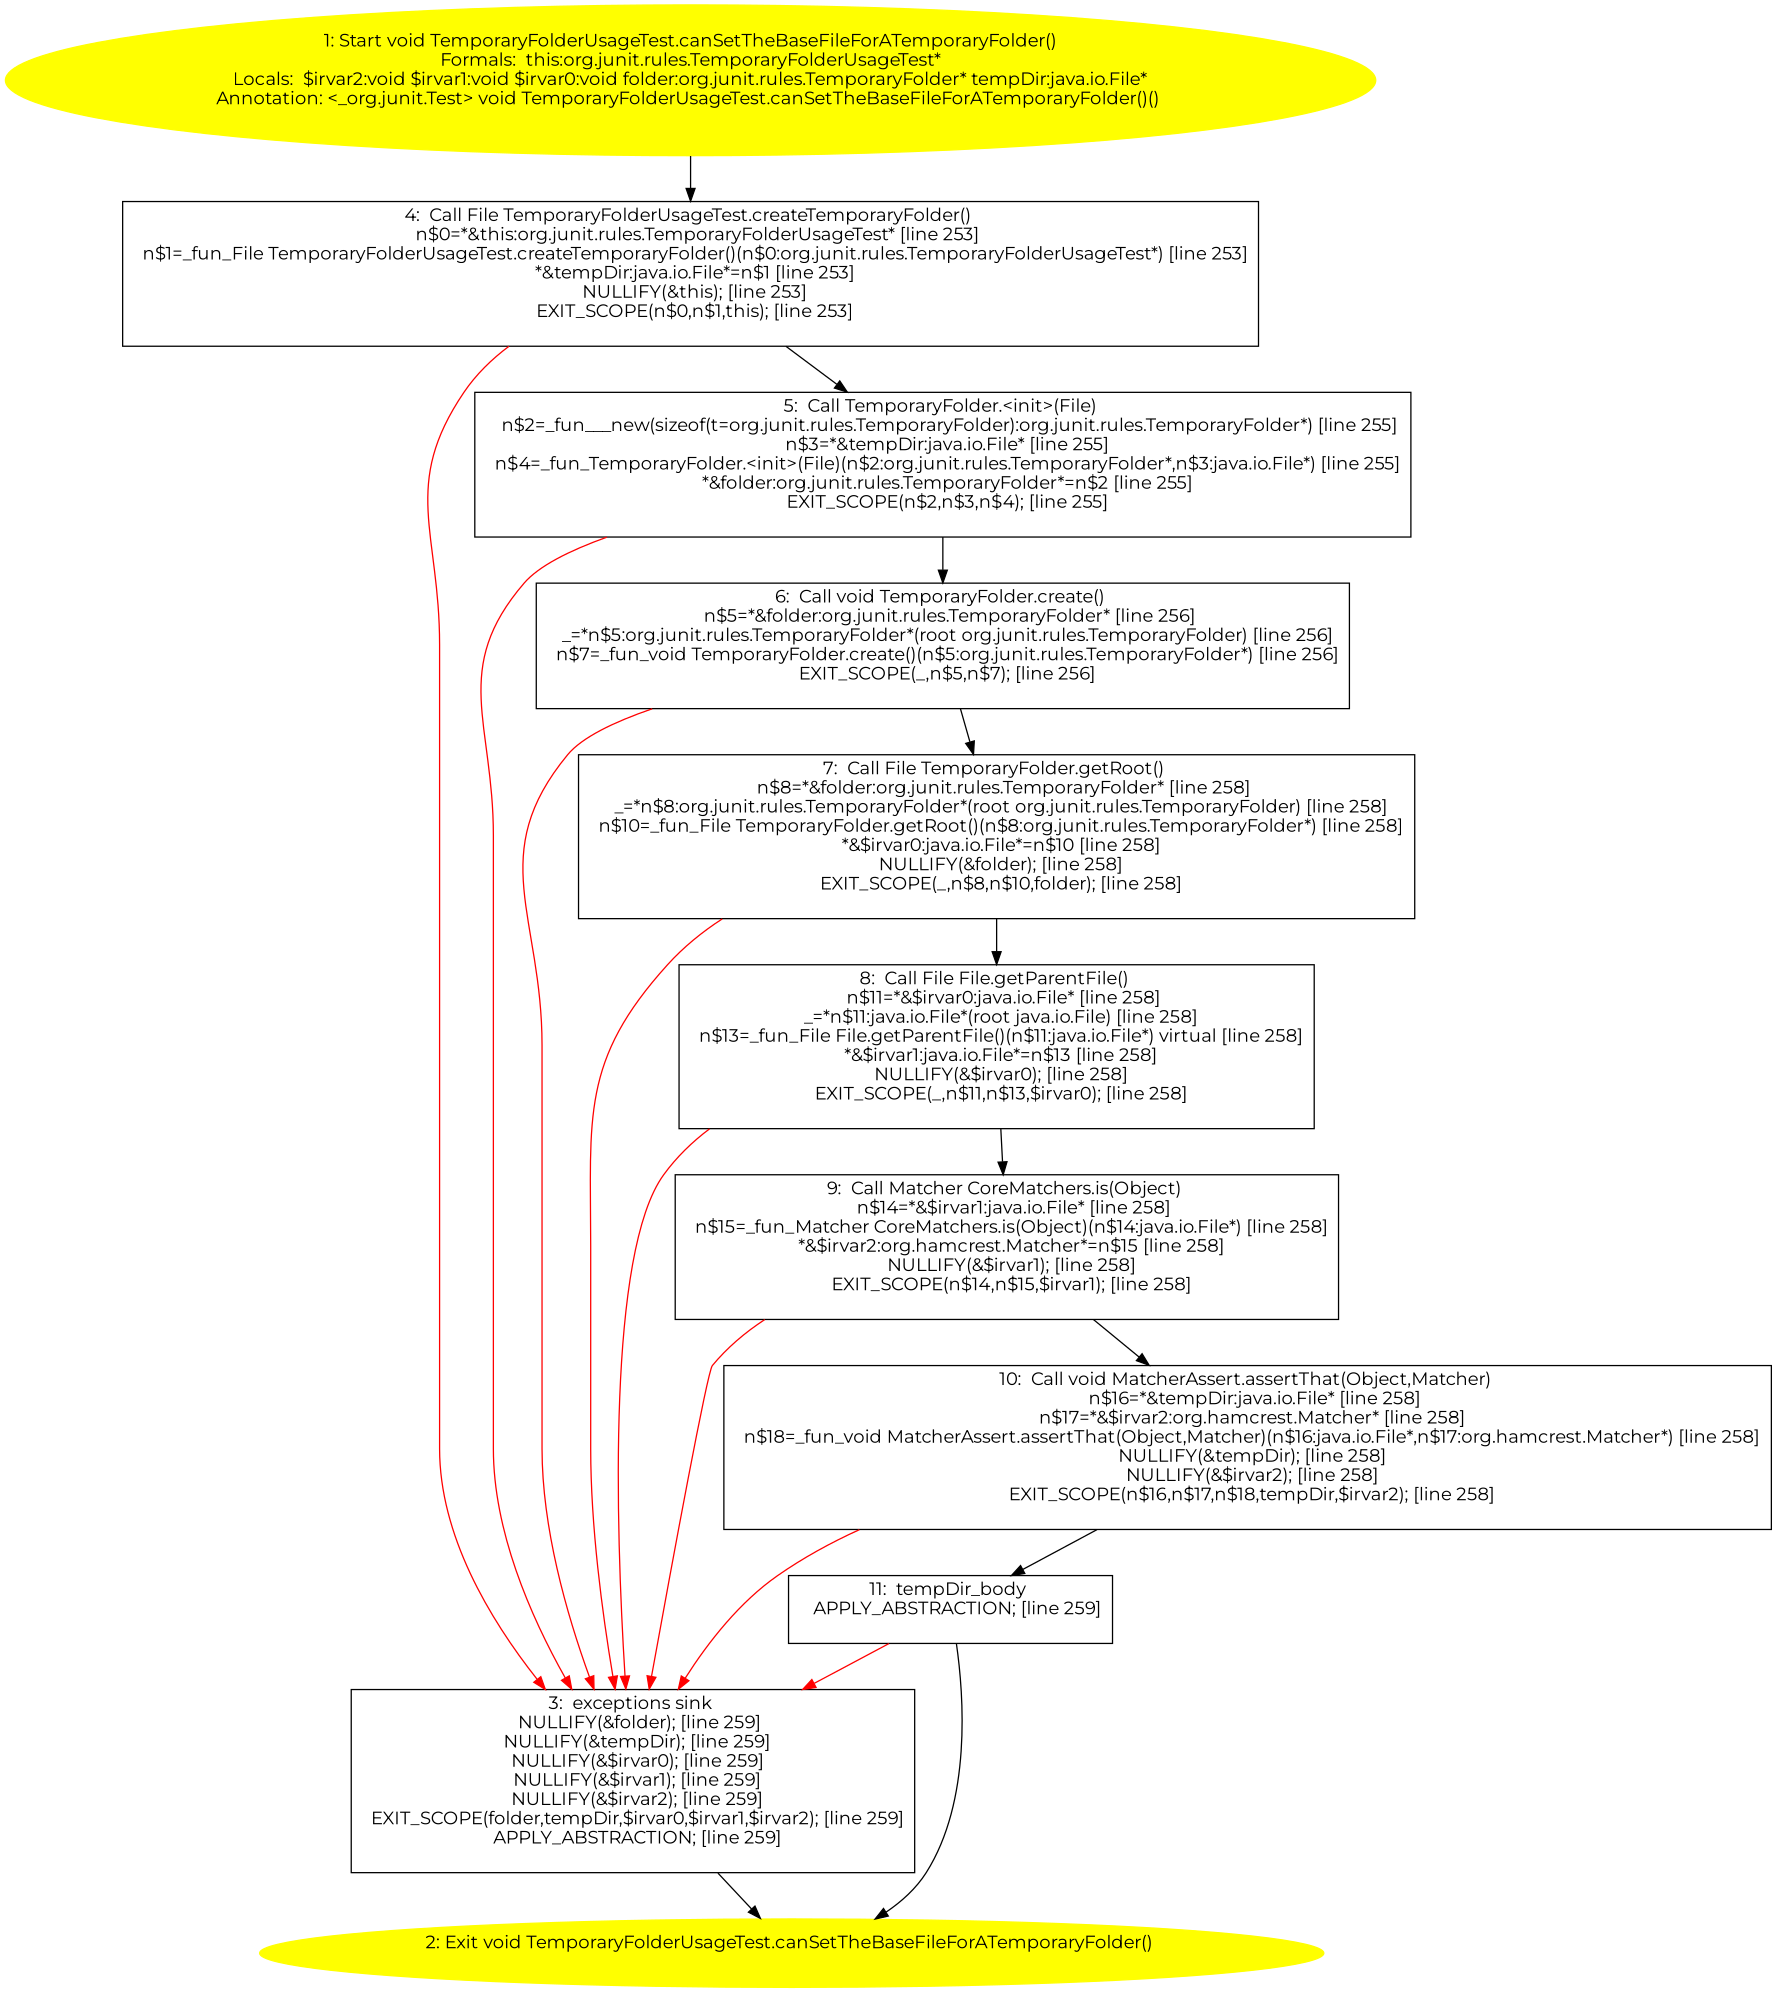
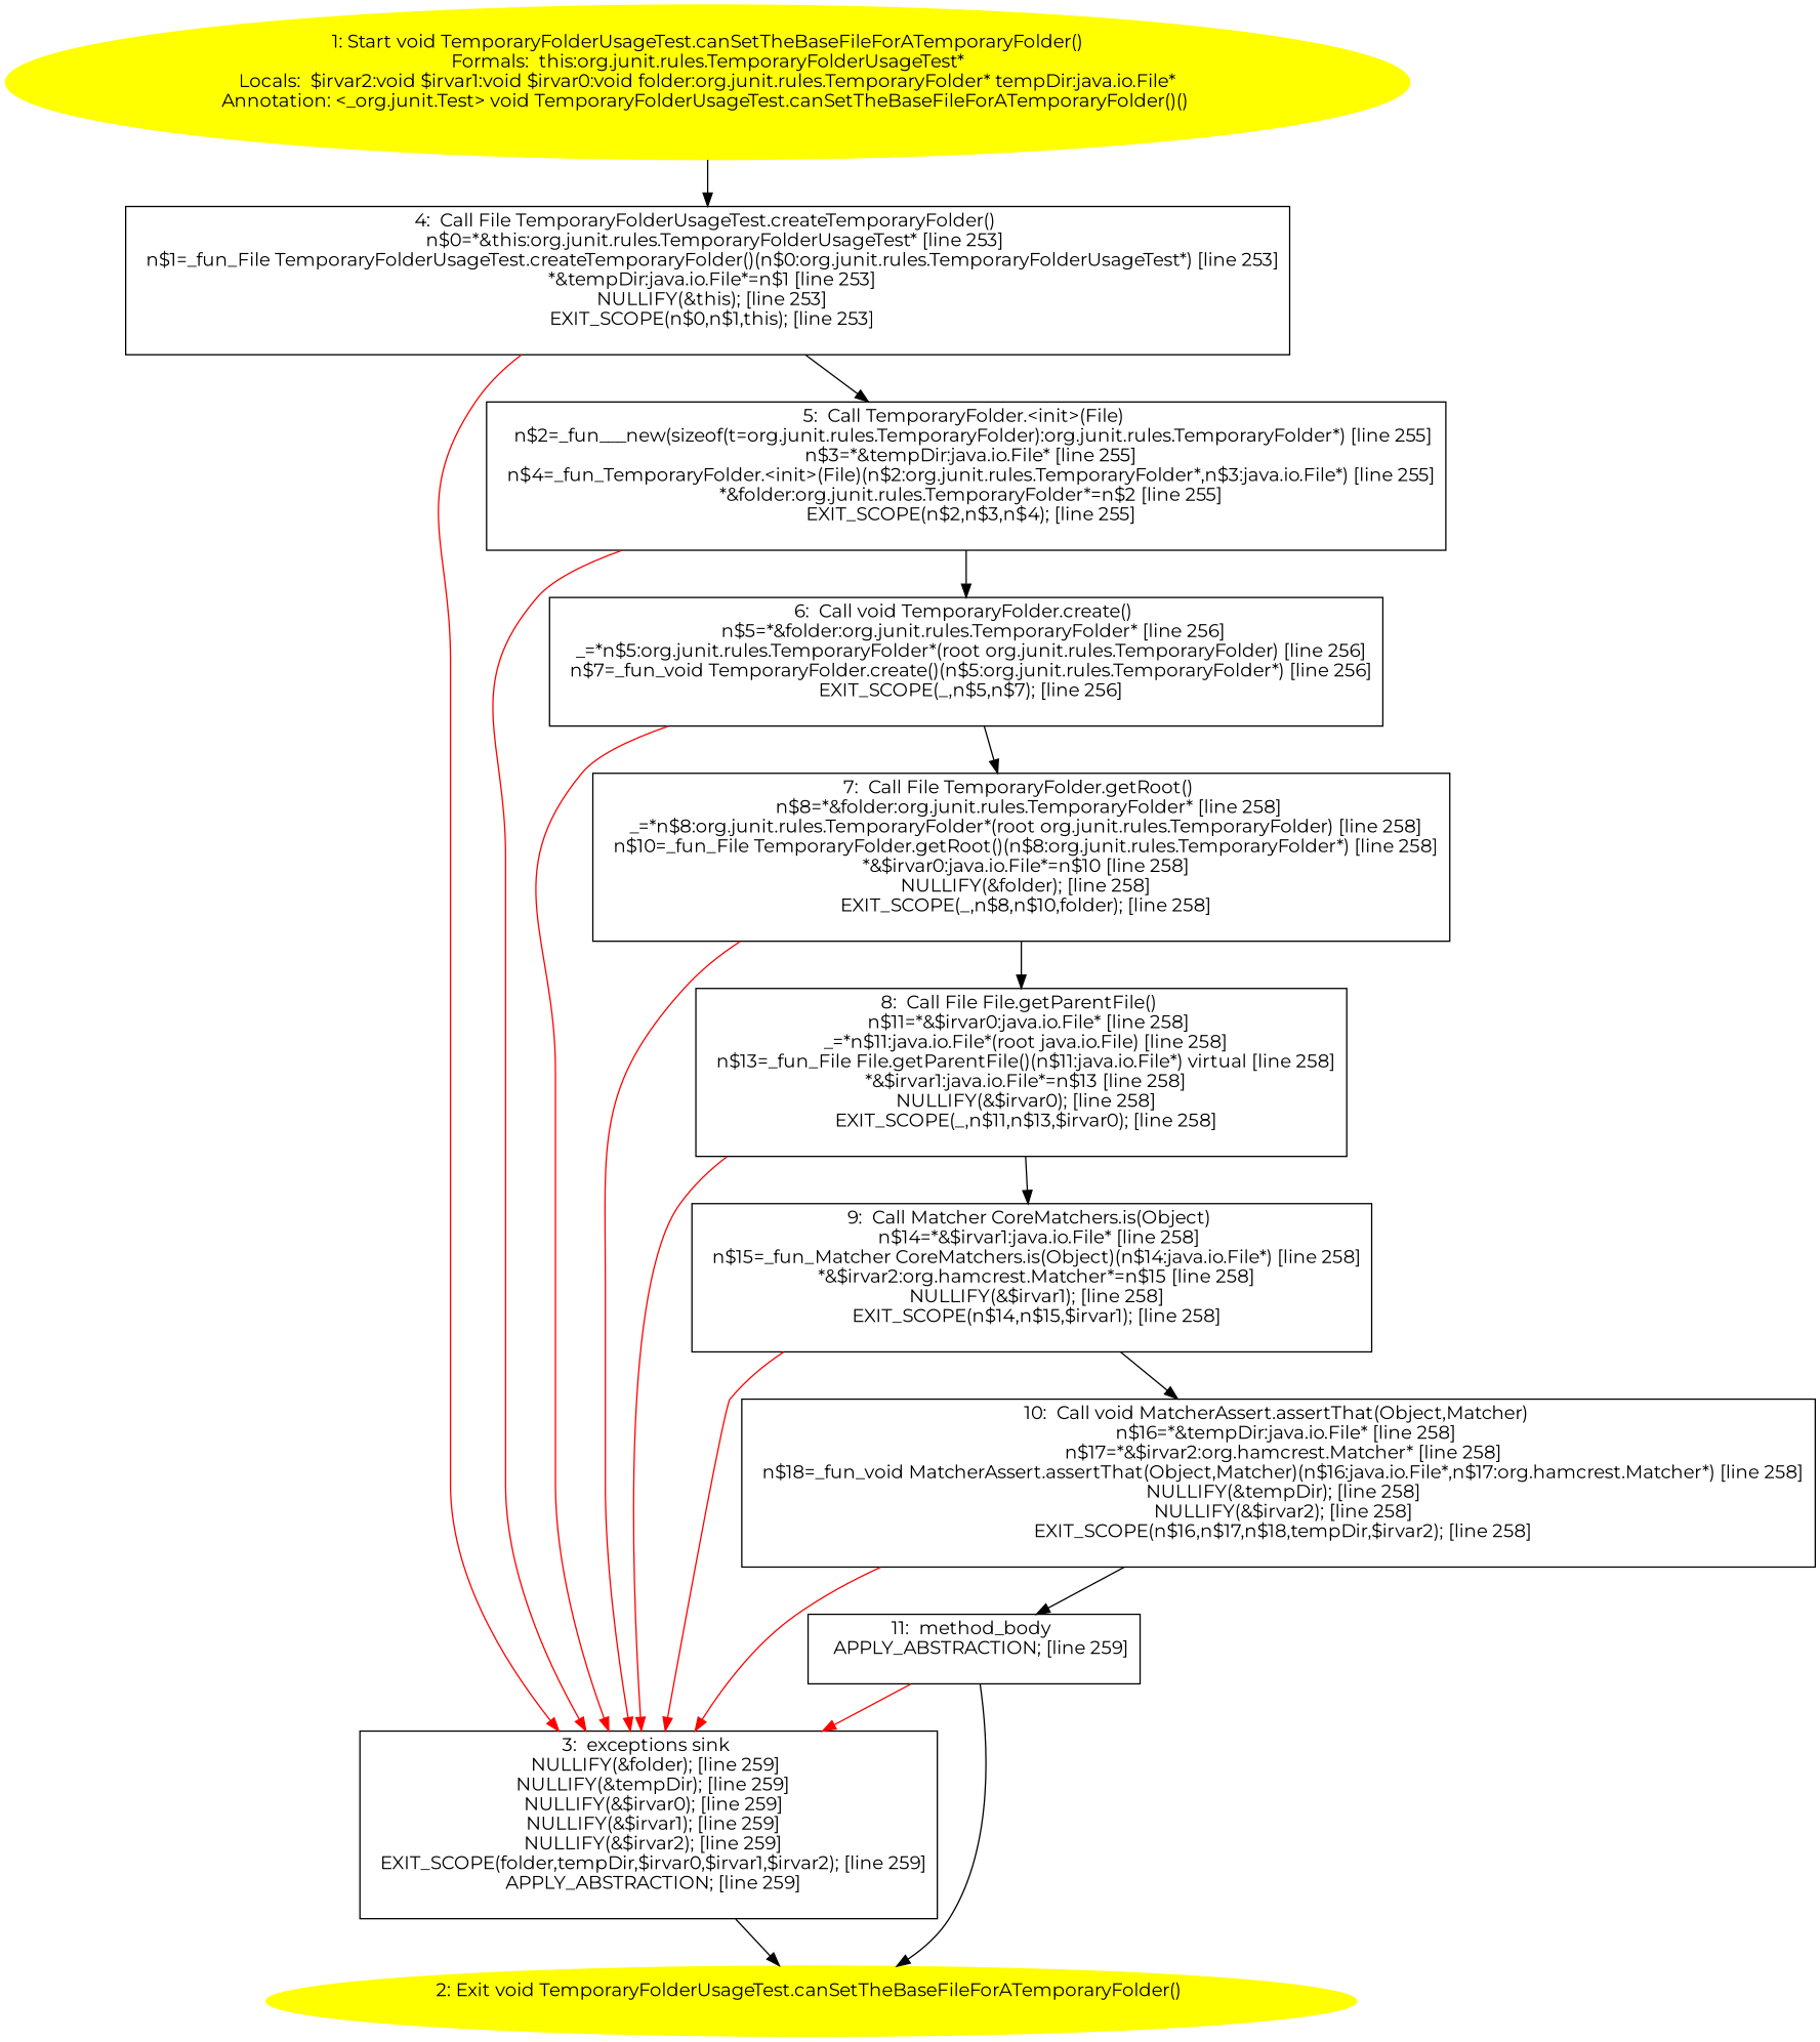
  digraph {
    fontname=Montserrat
    node [fontname=Montserrat shape=box]
    edge [fontname=Montserrat]
    n1 [color=yellow label="1: Start void TemporaryFolderUsageTest.canSetTheBaseFileForATemporaryFolder()\nFormals:  this:org.junit.rules.TemporaryFolderUsageTest*\nLocals:  $irvar2:void $irvar1:void $irvar0:void folder:org.junit.rules.TemporaryFolder* tempDir:java.io.File*\nAnnotation: <_org.junit.Test> void TemporaryFolderUsageTest.canSetTheBaseFileForATemporaryFolder()() \n  " style=filled shape=""]
    n2 [label="4:  Call File TemporaryFolderUsageTest.createTemporaryFolder() \n   n$0=*&this:org.junit.rules.TemporaryFolderUsageTest* [line 253]\n  n$1=_fun_File TemporaryFolderUsageTest.createTemporaryFolder()(n$0:org.junit.rules.TemporaryFolderUsageTest*) [line 253]\n  *&tempDir:java.io.File*=n$1 [line 253]\n  NULLIFY(&this); [line 253]\n  EXIT_SCOPE(n$0,n$1,this); [line 253]\n "]
    n3 [label="3:  exceptions sink \n   NULLIFY(&folder); [line 259]\n  NULLIFY(&tempDir); [line 259]\n  NULLIFY(&$irvar0); [line 259]\n  NULLIFY(&$irvar1); [line 259]\n  NULLIFY(&$irvar2); [line 259]\n  EXIT_SCOPE(folder,tempDir,$irvar0,$irvar1,$irvar2); [line 259]\n  APPLY_ABSTRACTION; [line 259]\n "]
    n4 [label="5:  Call TemporaryFolder.<init>(File) \n   n$2=_fun___new(sizeof(t=org.junit.rules.TemporaryFolder):org.junit.rules.TemporaryFolder*) [line 255]\n  n$3=*&tempDir:java.io.File* [line 255]\n  n$4=_fun_TemporaryFolder.<init>(File)(n$2:org.junit.rules.TemporaryFolder*,n$3:java.io.File*) [line 255]\n  *&folder:org.junit.rules.TemporaryFolder*=n$2 [line 255]\n  EXIT_SCOPE(n$2,n$3,n$4); [line 255]\n "]
    n5 [color=yellow label="2: Exit void TemporaryFolderUsageTest.canSetTheBaseFileForATemporaryFolder() \n  " style=filled shape=""]
    n6 [label="6:  Call void TemporaryFolder.create() \n   n$5=*&folder:org.junit.rules.TemporaryFolder* [line 256]\n  _=*n$5:org.junit.rules.TemporaryFolder*(root org.junit.rules.TemporaryFolder) [line 256]\n  n$7=_fun_void TemporaryFolder.create()(n$5:org.junit.rules.TemporaryFolder*) [line 256]\n  EXIT_SCOPE(_,n$5,n$7); [line 256]\n "]
    n7 [label="7:  Call File TemporaryFolder.getRoot() \n   n$8=*&folder:org.junit.rules.TemporaryFolder* [line 258]\n  _=*n$8:org.junit.rules.TemporaryFolder*(root org.junit.rules.TemporaryFolder) [line 258]\n  n$10=_fun_File TemporaryFolder.getRoot()(n$8:org.junit.rules.TemporaryFolder*) [line 258]\n  *&$irvar0:java.io.File*=n$10 [line 258]\n  NULLIFY(&folder); [line 258]\n  EXIT_SCOPE(_,n$8,n$10,folder); [line 258]\n "]
    n8 [label="8:  Call File File.getParentFile() \n   n$11=*&$irvar0:java.io.File* [line 258]\n  _=*n$11:java.io.File*(root java.io.File) [line 258]\n  n$13=_fun_File File.getParentFile()(n$11:java.io.File*) virtual [line 258]\n  *&$irvar1:java.io.File*=n$13 [line 258]\n  NULLIFY(&$irvar0); [line 258]\n  EXIT_SCOPE(_,n$11,n$13,$irvar0); [line 258]\n "]
    n9 [label="9:  Call Matcher CoreMatchers.is(Object) \n   n$14=*&$irvar1:java.io.File* [line 258]\n  n$15=_fun_Matcher CoreMatchers.is(Object)(n$14:java.io.File*) [line 258]\n  *&$irvar2:org.hamcrest.Matcher*=n$15 [line 258]\n  NULLIFY(&$irvar1); [line 258]\n  EXIT_SCOPE(n$14,n$15,$irvar1); [line 258]\n "]
    n10 [label="10:  Call void MatcherAssert.assertThat(Object,Matcher) \n   n$16=*&tempDir:java.io.File* [line 258]\n  n$17=*&$irvar2:org.hamcrest.Matcher* [line 258]\n  n$18=_fun_void MatcherAssert.assertThat(Object,Matcher)(n$16:java.io.File*,n$17:org.hamcrest.Matcher*) [line 258]\n  NULLIFY(&tempDir); [line 258]\n  NULLIFY(&$irvar2); [line 258]\n  EXIT_SCOPE(n$16,n$17,n$18,tempDir,$irvar2); [line 258]\n "]
-   n11 [label="11:  tempDir_body \n   APPLY_ABSTRACTION; [line 259]\n "]
+   n11 [label="11:  method_body \n   APPLY_ABSTRACTION; [line 259]\n "]
    n1 -> n2
    n2 -> n3 [color=red]
    n2 -> n4
    n3 -> n5
    n4 -> n3 [color=red]
    n4 -> n6
    n6 -> n3 [color=red]
    n6 -> n7
    n7 -> n3 [color=red]
    n7 -> n8
    n8 -> n3 [color=red]
    n8 -> n9
    n9 -> n3 [color=red]
    n9 -> n10
    n10 -> n3 [color=red]
    n10 -> n11
    n11 -> n3 [color=red]
    n11 -> n5
  }
